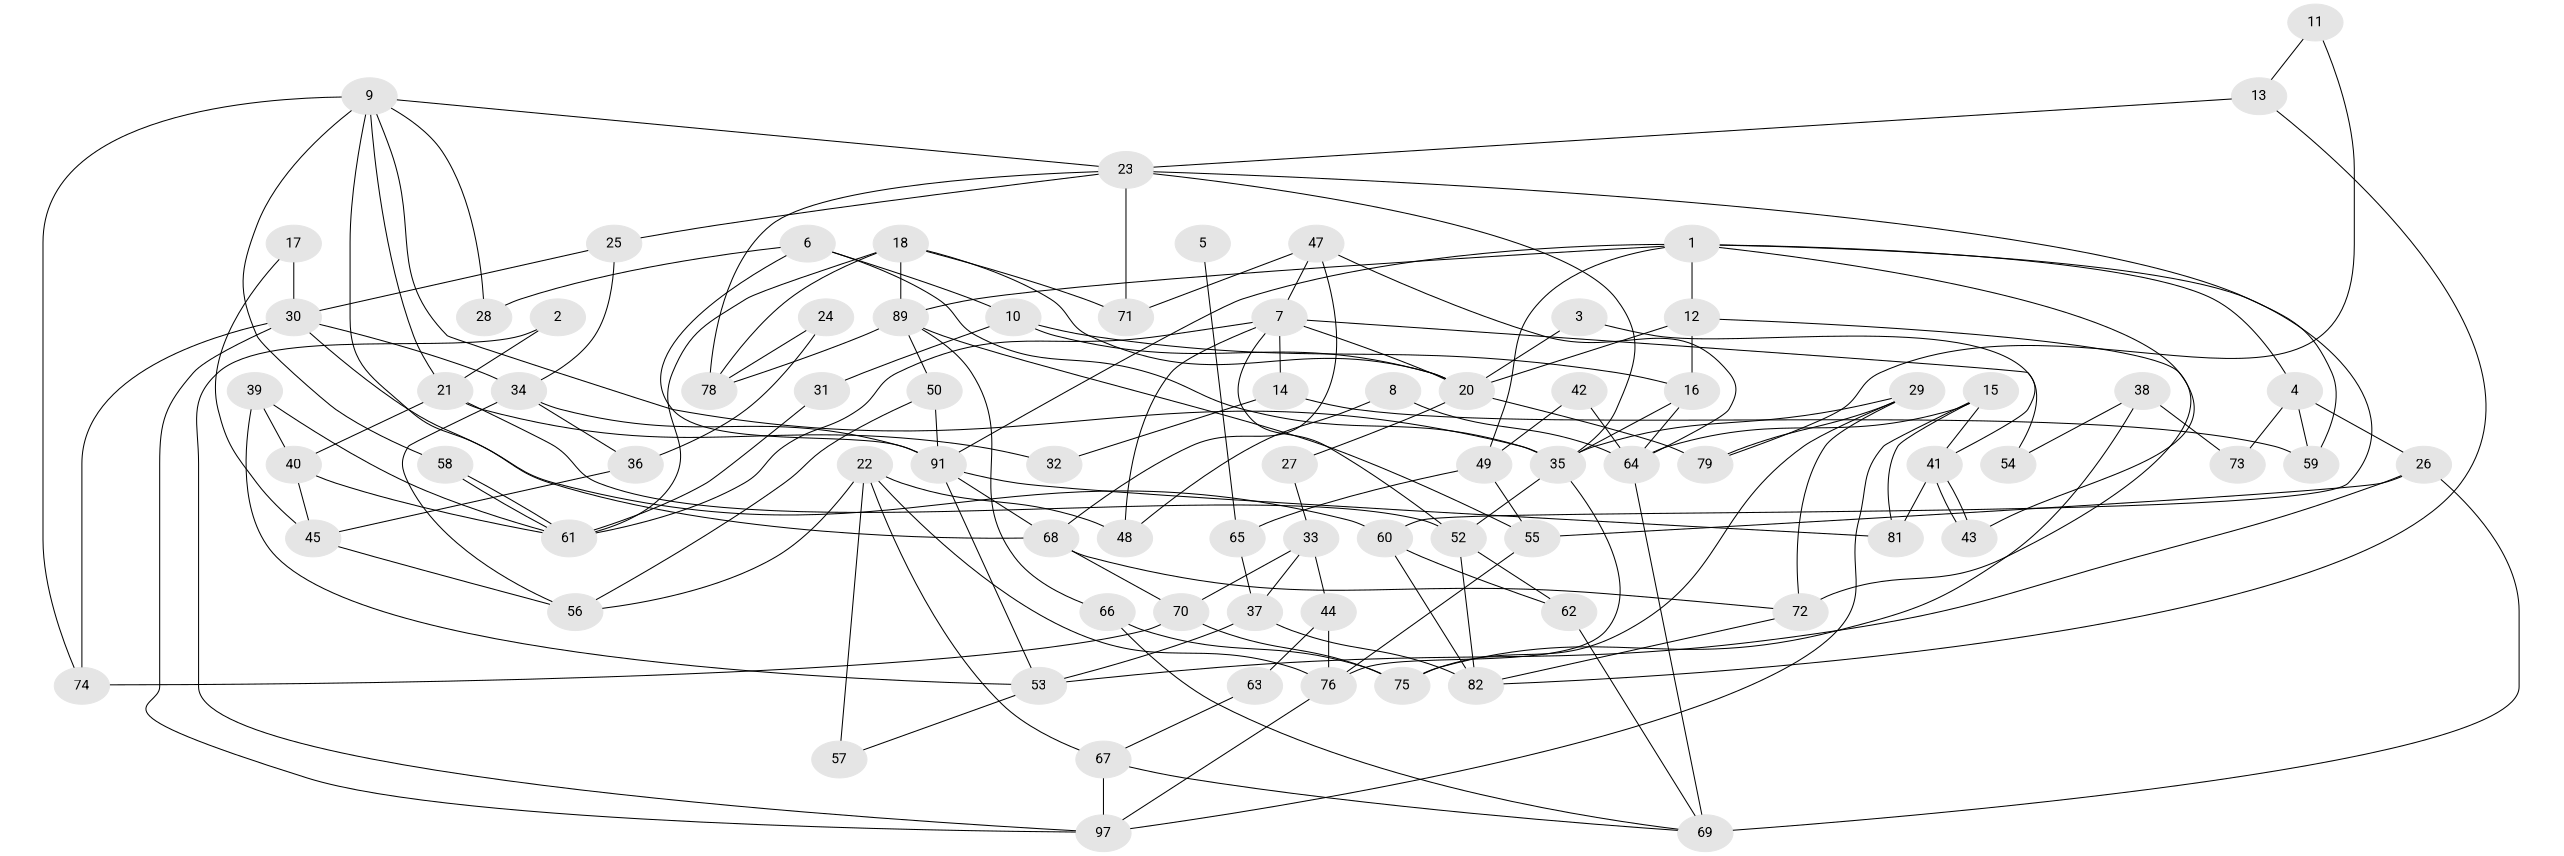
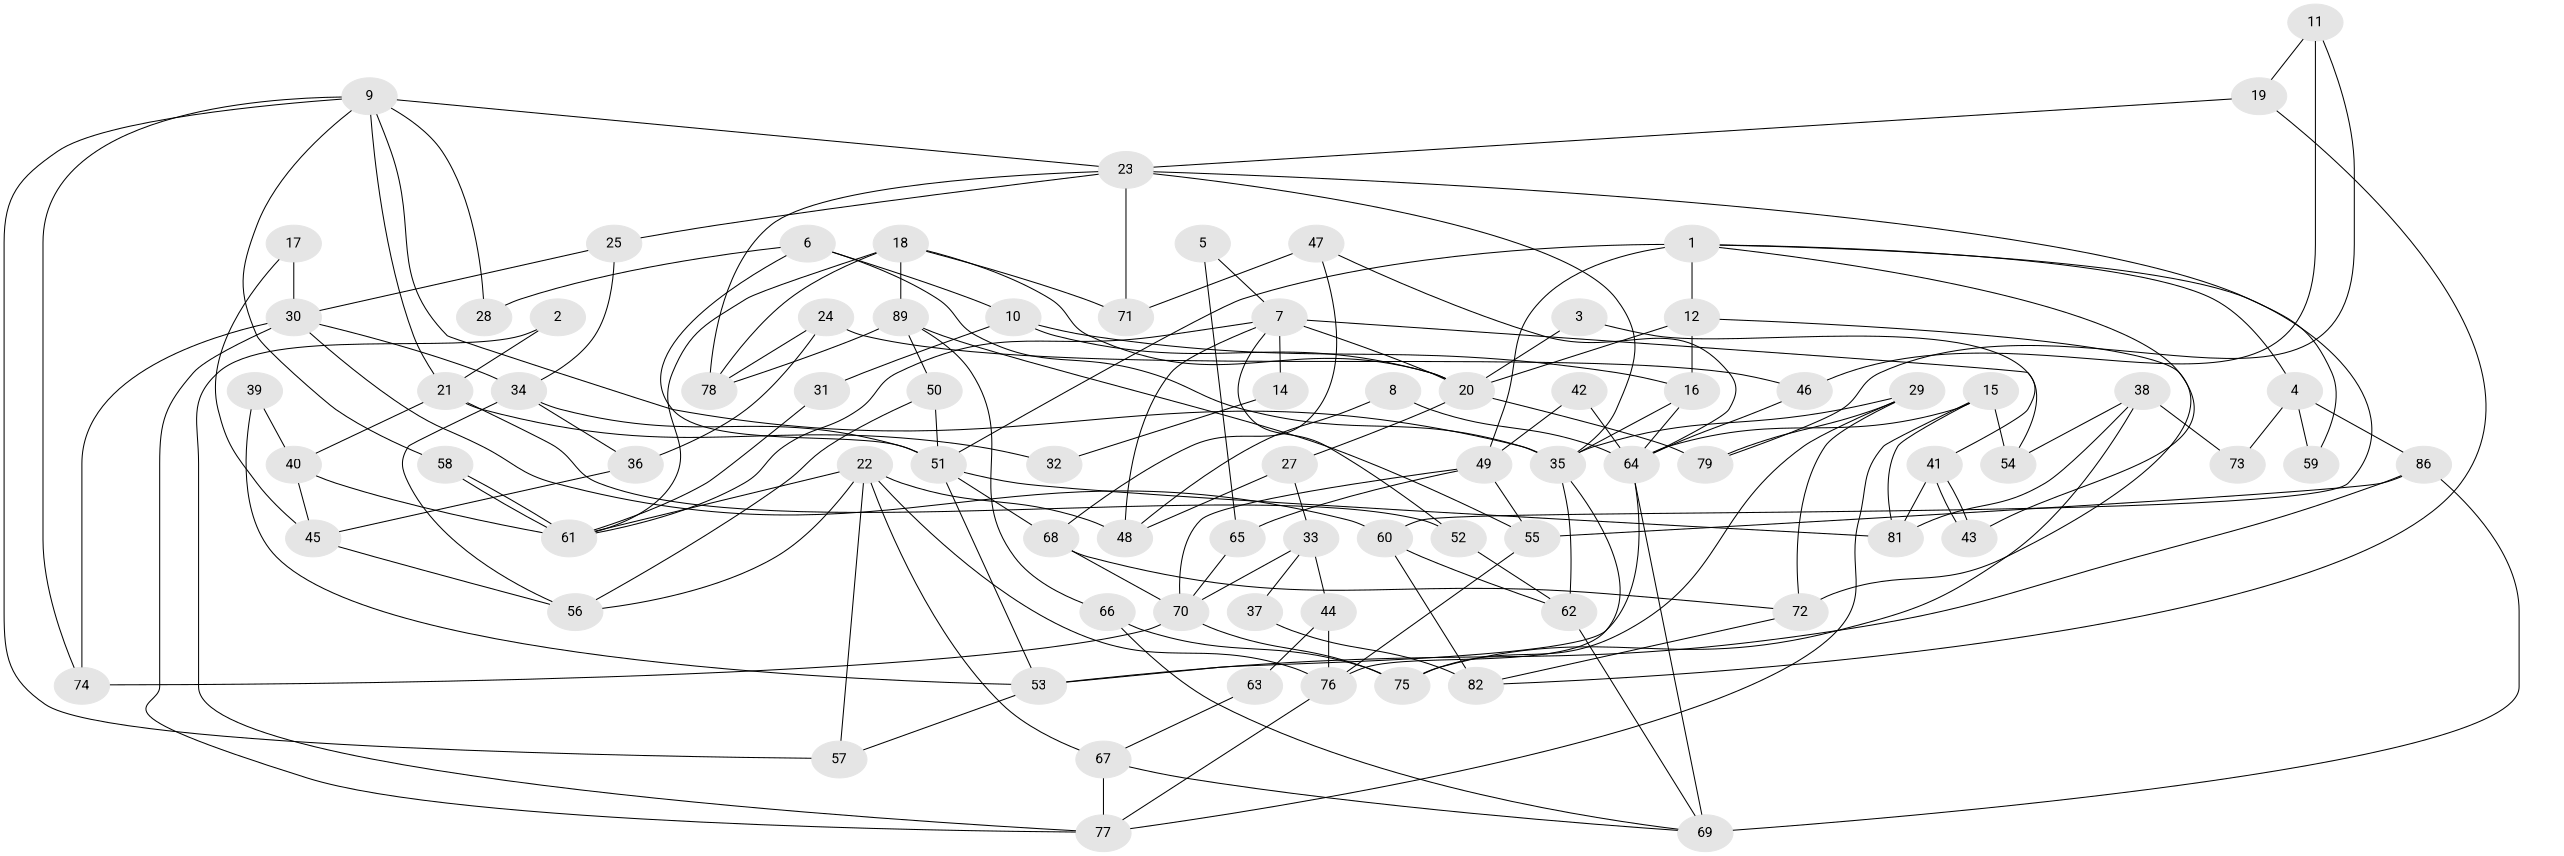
  graph {
    fontname=Roboto
    node [color=gray90 fontname=Roboto style=filled]
    edge [fontname=Roboto]
    1
    4
    12
    n4 [label=89]
    43
    49
-   51 [label=91]
+   51
    60
-   26
+   26 [label=86]
    59
    73
    20
    16
    72
    78
    50
    55
    66
    65
    70
    81
    53
    68
    82
    62
    2
    21
-   77 [label=97]
+   77
    52
    32
    40
    3
    41
    79
    27
    69
    5
    7
    14
    48
    54
    61
    6
    10
    28
    35
    31
    76
    8
    64
    9
    23
    57
    58
    74
    71
    25
    11
-   13
+   13 [label=19]
+   46
    15
    17
    30
    45
    34
    56
    18
    75
    33
    22
    67
    24
    36
    37
    44
    29
    63
    38
    39
    42
    47
    1 -- 4
    1 -- 12
-   1 -- n4
    1 -- 43
    1 -- 49
    1 -- 51
    1 -- 60
    4 -- 26
    4 -- 59
    4 -- 73
    12 -- 20
    12 -- 16
    12 -- 72
    n4 -- 78
    n4 -- 50
    n4 -- 55
    n4 -- 66
    49 -- 55
    49 -- 65
+   49 -- 70
    51 -- 81
    51 -- 53
    51 -- 68
    60 -- 82
    60 -- 62
    26 -- 55
    26 -- 53
    26 -- 69
    20 -- 79
    20 -- 27
    16 -- 35
    16 -- 64
    72 -- 82
    50 -- 51
    50 -- 56
    55 -- 76
    66 -- 69
    66 -- 75
-   65 -- 37
+   65 -- 70
    70 -- 74
    70 -- 75
    53 -- 57
    68 -- 72
    68 -- 70
    62 -- 69
    2 -- 21
    2 -- 77
    21 -- 52
    21 -- 32
    21 -- 40
-   52 -- 82
    52 -- 62
    40 -- 61
    40 -- 45
    3 -- 20
    3 -- 41
    41 -- 43
    41 -- 43
    41 -- 81
+   27 -- 48
    27 -- 33
    5 -- 65
-   47 -- 7
+   5 -- 7
    7 -- 20
    7 -- 52
    7 -- 14
    7 -- 48
    7 -- 54
    7 -- 61
-   14 -- 59
    14 -- 32
    6 -- 51
    6 -- 10
    6 -- 28
    6 -- 35
    10 -- 20
    10 -- 16
    10 -- 31
-   35 -- 52
+   35 -- 62
    35 -- 76
    31 -- 61
    76 -- 77
    8 -- 48
    8 -- 64
    64 -- 69
    9 -- 21
    9 -- 28
    9 -- 35
    9 -- 23
-   9 -- 68
+   9 -- 57
    9 -- 58
    9 -- 74
    23 -- 59
    23 -- 78
    23 -- 35
    23 -- 71
    23 -- 25
    58 -- 61
    58 -- 61
    25 -- 30
    25 -- 34
    11 -- 79
    11 -- 13
+   11 -- 46
    13 -- 82
    13 -- 23
+   46 -- 64
    15 -- 81
    15 -- 77
-   15 -- 41
+   15 -- 54
    15 -- 64
    17 -- 30
    17 -- 45
    30 -- 60
    30 -- 77
    30 -- 74
    30 -- 34
    45 -- 56
    34 -- 51
    34 -- 56
    34 -- 36
    18 -- n4
    18 -- 20
    18 -- 78
    18 -- 61
    18 -- 71
    33 -- 70
    33 -- 37
    33 -- 44
    22 -- 48
-   39 -- 61
+   22 -- 61
    22 -- 76
    22 -- 57
    22 -- 56
    22 -- 67
    67 -- 77
    67 -- 69
    24 -- 78
+   24 -- 46
    24 -- 36
    36 -- 45
-   37 -- 53
+   64 -- 53
    37 -- 82
    44 -- 76
    44 -- 63
    29 -- 72
    29 -- 79
    29 -- 35
    29 -- 75
    63 -- 67
    38 -- 73
+   38 -- 81
    38 -- 54
    38 -- 75
    39 -- 53
    39 -- 40
    42 -- 49
    42 -- 64
    47 -- 68
    47 -- 64
    47 -- 71
  }
